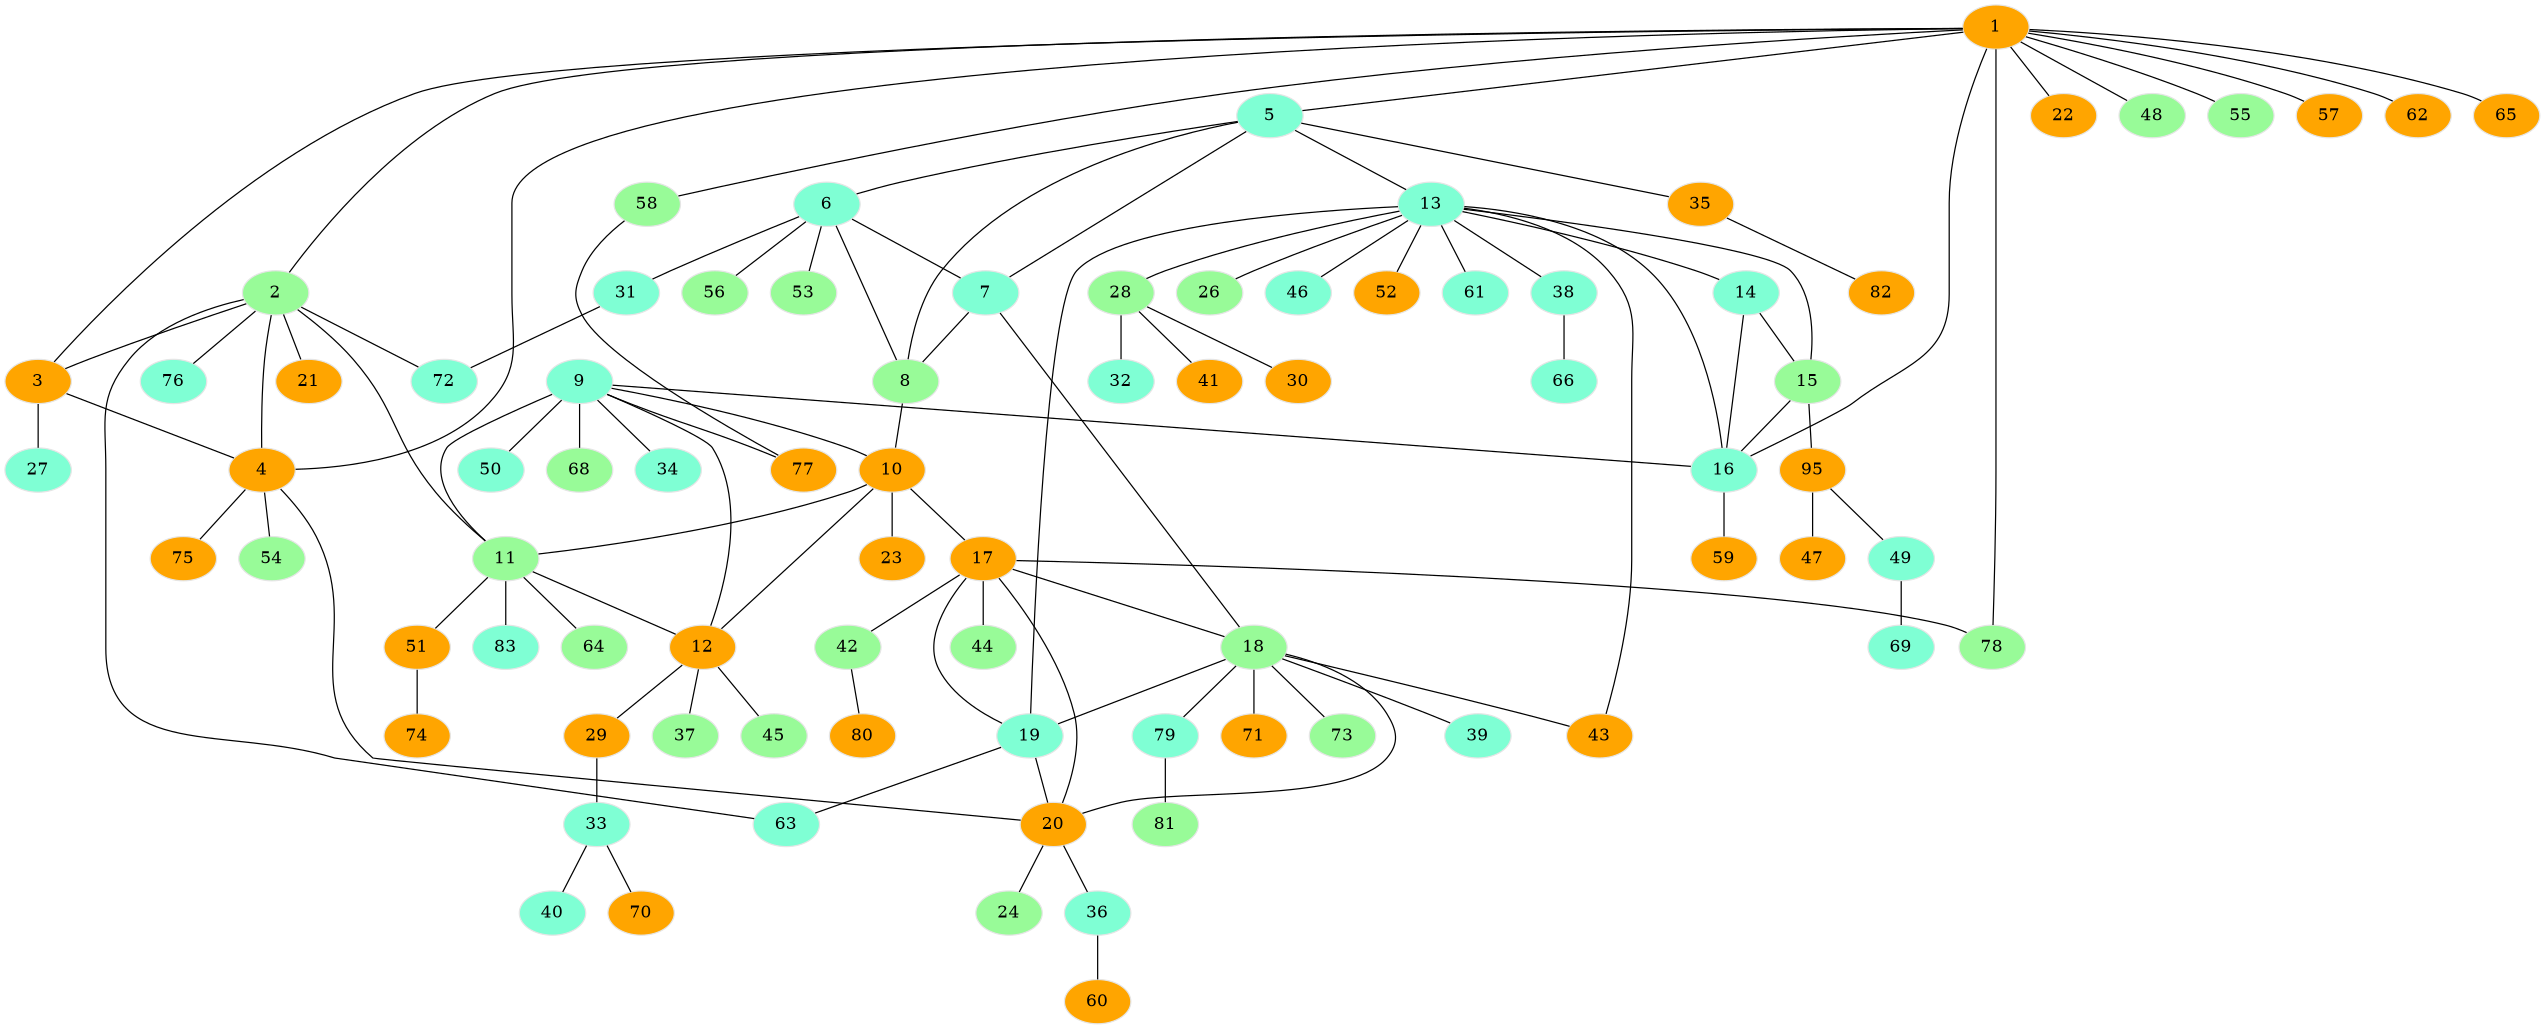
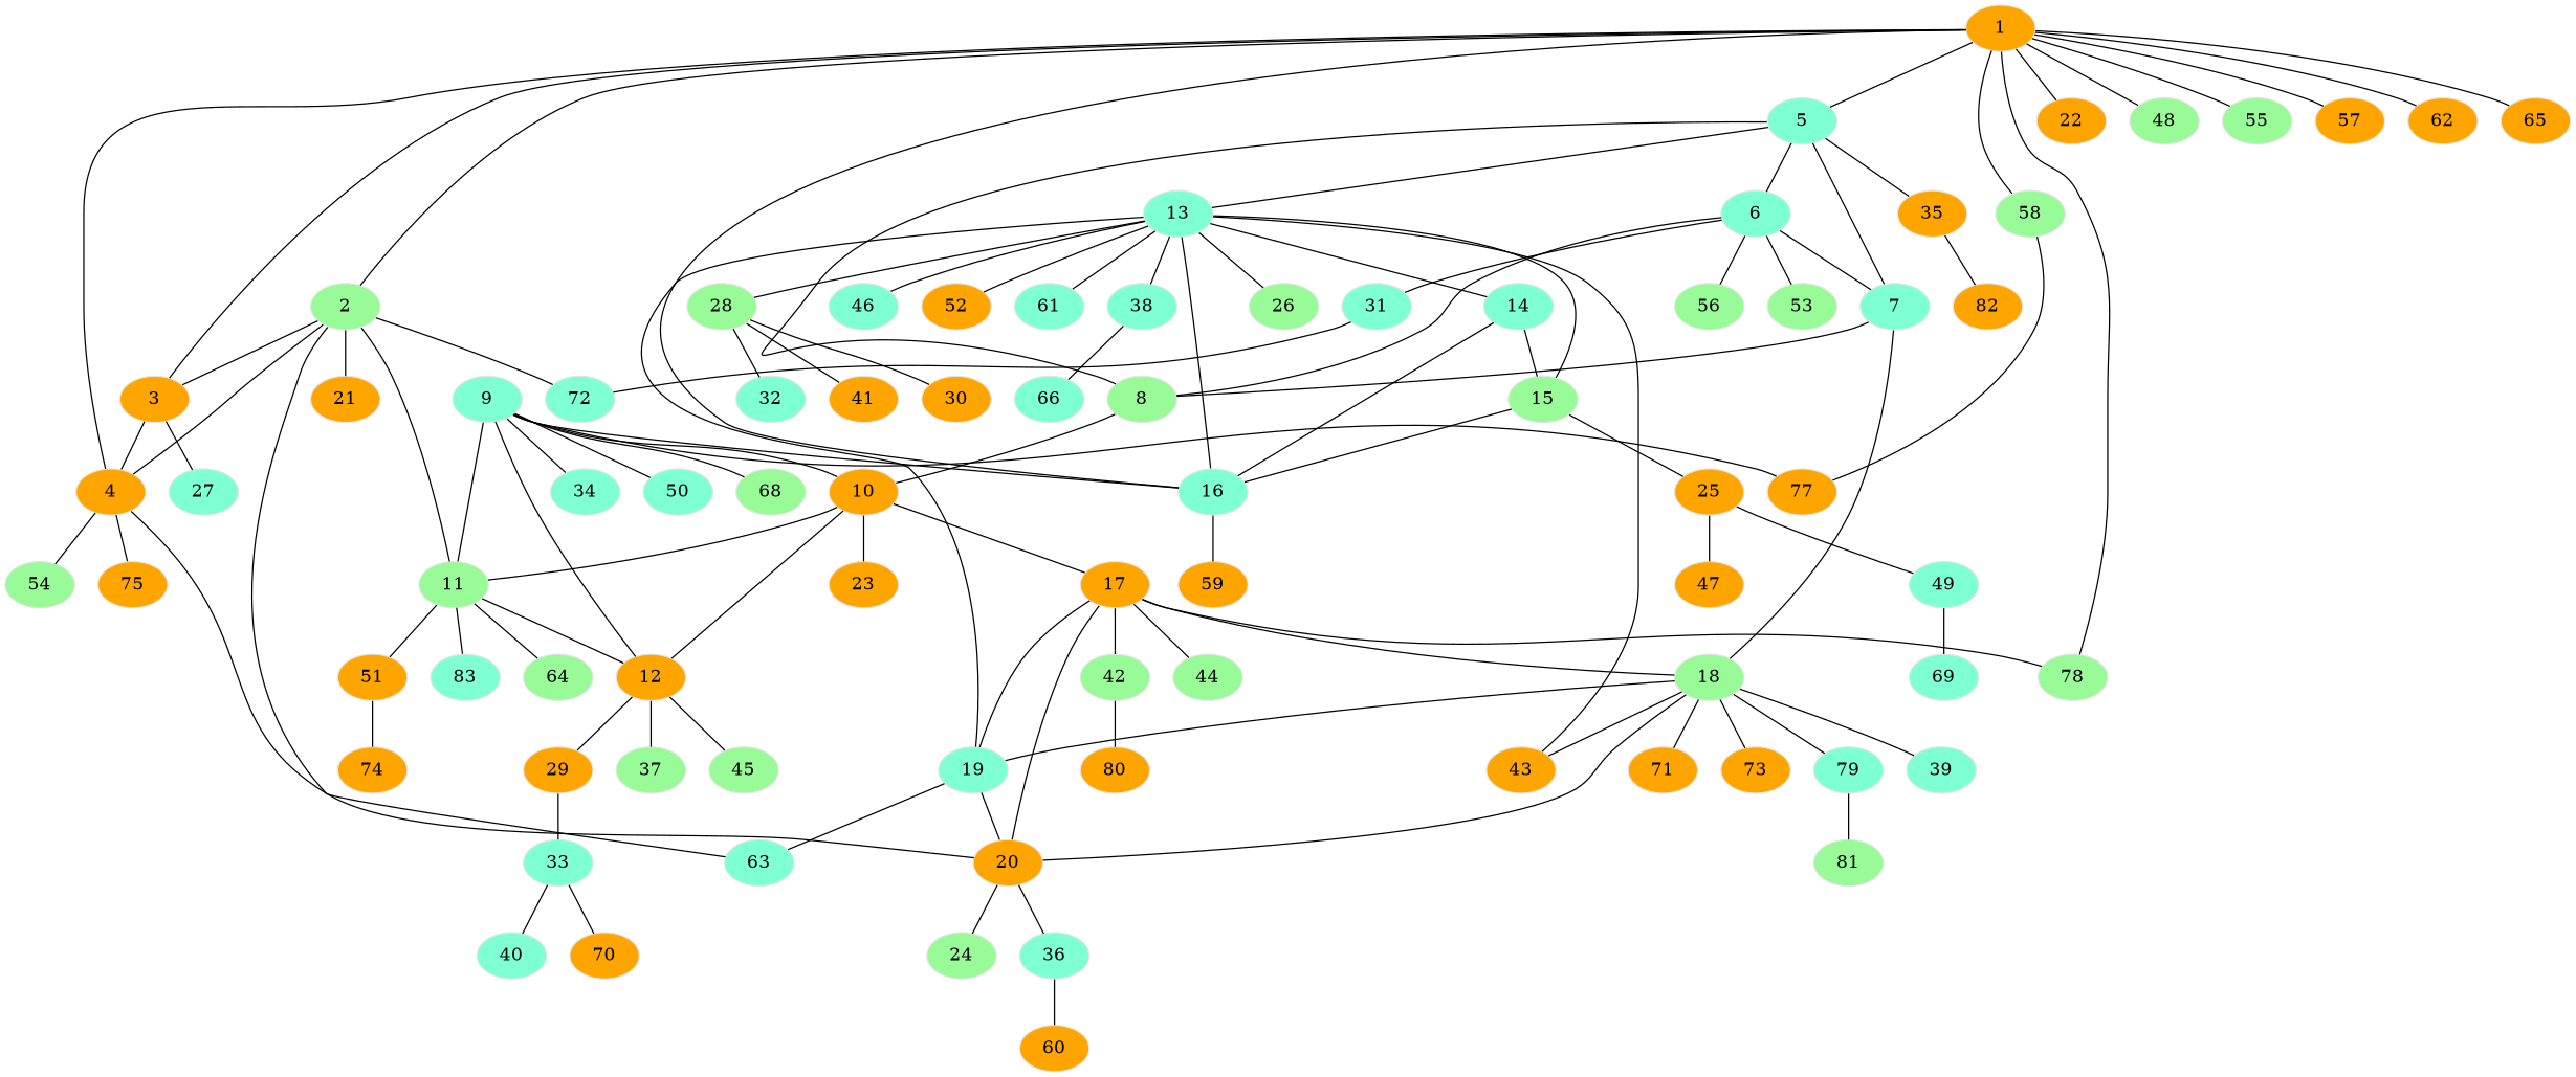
  graph {
    node [color=gray90 fillcolor=orange style=filled]
    2 [fillcolor=palegreen]
    1
    3
    4
    5 [fillcolor=aquamarine]
    16 [fillcolor=aquamarine]
    22
    48 [fillcolor=palegreen]
    55 [fillcolor=palegreen]
    57
    58 [fillcolor=palegreen]
    62
    65
    78 [fillcolor=palegreen]
    11 [fillcolor=palegreen]
    21
    63 [fillcolor=aquamarine]
    72 [fillcolor=aquamarine]
-   76 [fillcolor=aquamarine]
    27 [fillcolor=aquamarine]
    20
    54 [fillcolor=palegreen]
    75
    6 [fillcolor=aquamarine]
    7 [fillcolor=aquamarine]
    8 [fillcolor=palegreen]
    13 [fillcolor=aquamarine]
    35
    59
    77
    12
    51
    64 [fillcolor=palegreen]
    83 [fillcolor=aquamarine]
    24 [fillcolor=palegreen]
    36 [fillcolor=aquamarine]
    31 [fillcolor=aquamarine]
    53 [fillcolor=palegreen]
    56 [fillcolor=palegreen]
    18 [fillcolor=palegreen]
    10
    14 [fillcolor=aquamarine]
    15 [fillcolor=palegreen]
    19 [fillcolor=aquamarine]
    26 [fillcolor=palegreen]
    28 [fillcolor=palegreen]
    38 [fillcolor=aquamarine]
    43
    46 [fillcolor=aquamarine]
    52
    61 [fillcolor=aquamarine]
    82
    39 [fillcolor=aquamarine]
    71
-   73 [fillcolor=palegreen]
+   73
    79 [fillcolor=aquamarine]
    17
    23
    9 [fillcolor=aquamarine]
    34 [fillcolor=aquamarine]
    50 [fillcolor=aquamarine]
    68 [fillcolor=palegreen]
    29
    37 [fillcolor=palegreen]
    45 [fillcolor=palegreen]
    42 [fillcolor=palegreen]
    44 [fillcolor=palegreen]
    74
    33 [fillcolor=aquamarine]
-   25 [label=95]
+   25
    30
    32 [fillcolor=aquamarine]
    41
    66 [fillcolor=aquamarine]
    47
    49 [fillcolor=aquamarine]
    80
    81 [fillcolor=palegreen]
    60
    69 [fillcolor=aquamarine]
    40 [fillcolor=aquamarine]
    70
    2 -- 3
    2 -- 4
    2 -- 11
    2 -- 21
    2 -- 63
    2 -- 72
-   2 -- 76
    1 -- 2
    1 -- 3
    1 -- 4
    1 -- 5
    1 -- 16
    1 -- 22
    1 -- 48
    1 -- 55
    1 -- 57
    1 -- 58
    1 -- 62
    1 -- 65
    1 -- 78
    3 -- 4
    3 -- 27
    4 -- 20
    4 -- 54
    4 -- 75
    5 -- 6
    5 -- 7
    5 -- 8
    5 -- 13
    5 -- 35
    16 -- 59
    58 -- 77
    11 -- 12
    11 -- 51
    11 -- 64
    11 -- 83
    20 -- 24
    20 -- 36
    6 -- 7
    6 -- 8
    6 -- 31
    6 -- 53
    6 -- 56
    7 -- 8
    7 -- 18
    8 -- 10
    13 -- 16
    13 -- 14
    13 -- 15
    13 -- 19
    13 -- 26
    13 -- 28
    13 -- 38
    13 -- 43
    13 -- 46
    13 -- 52
    13 -- 61
    35 -- 82
    12 -- 29
    12 -- 37
    12 -- 45
    51 -- 74
    36 -- 60
    31 -- 72
    18 -- 20
    18 -- 19
    18 -- 43
    18 -- 39
    18 -- 71
    18 -- 73
    18 -- 79
    10 -- 11
    10 -- 12
    10 -- 17
    10 -- 23
    14 -- 16
    14 -- 15
    15 -- 16
    15 -- 25
    19 -- 63
    19 -- 20
    28 -- 30
    28 -- 32
    28 -- 41
    38 -- 66
    79 -- 81
    17 -- 78
    17 -- 20
    17 -- 18
    17 -- 19
    17 -- 42
    17 -- 44
    9 -- 16
    9 -- 11
    9 -- 77
    9 -- 12
    9 -- 10
    9 -- 34
    9 -- 50
    9 -- 68
    29 -- 33
    42 -- 80
    33 -- 40
    33 -- 70
    25 -- 47
    25 -- 49
    49 -- 69
  }
